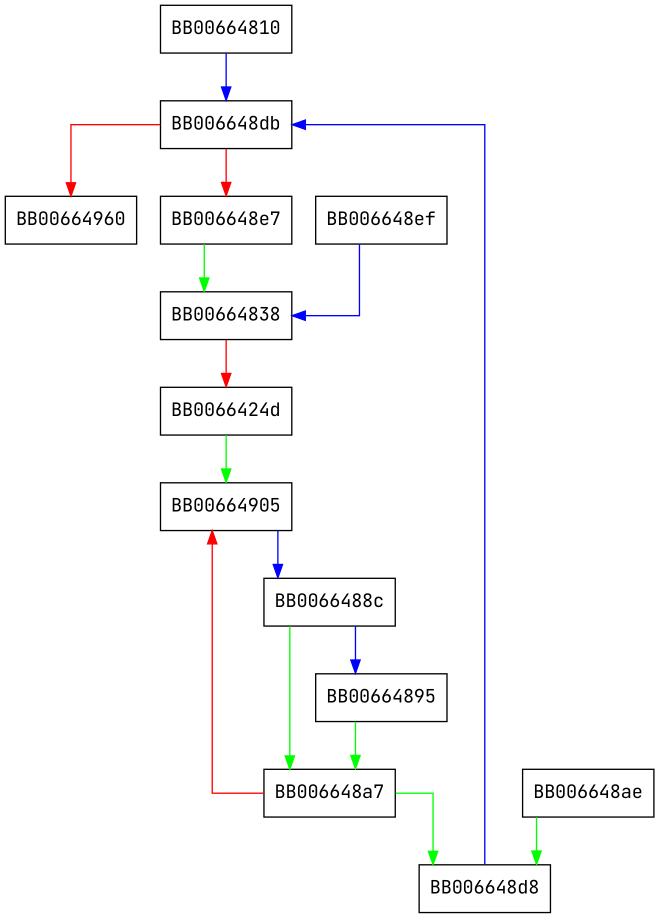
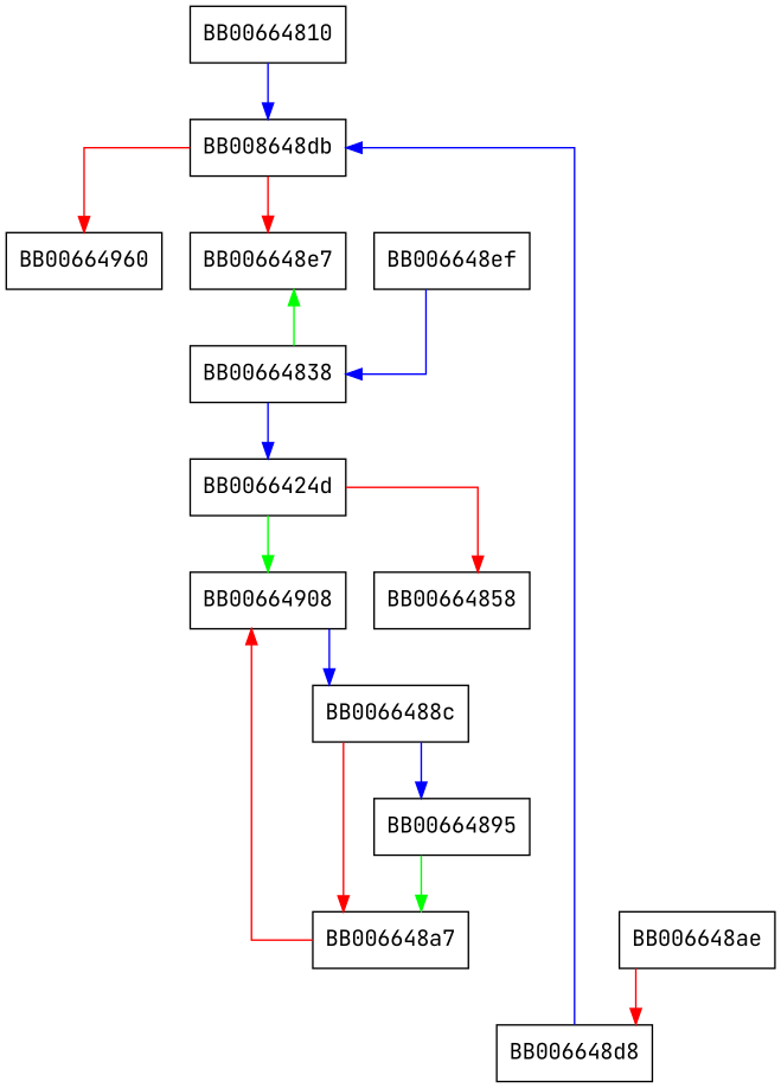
  digraph {
    fontname="JetBrains Mono"
    splines=ortho
    node [fontname="JetBrains Mono" shape=box]
    edge [color=red fontname="JetBrains Mono"]
    BB00664810
-   BB006648db
+   BB006648db [label=BB008648db]
    BB00664960
    BB006648e7
    BB00664838
    n6 [label=BB0066424d]
    BB0066488c
    BB006648a7
    BB00664895
-   BB00664908 [label=BB00664905]
+   BB00664908
+   BB00664858
    BB006648d8
    BB006648ae
    BB006648ef
    BB00664810 -> BB006648db [color=blue]
    BB006648db -> BB00664960
    BB006648db -> BB006648e7
-   BB006648e7 -> BB00664838 [color=green]
-   BB00664838 -> n6
+   BB00664838 -> BB006648e7 [color=green]
+   BB00664838 -> n6 [color=blue]
    n6 -> BB00664908 [color=green]
-   BB0066488c -> BB006648a7 [color=green]
+   n6 -> BB00664858
+   BB0066488c -> BB006648a7
    BB0066488c -> BB00664895 [color=blue]
    BB006648a7 -> BB00664908
-   BB006648a7 -> BB006648d8 [color=green]
    BB00664895 -> BB006648a7 [color=green]
    BB00664908 -> BB0066488c [color=blue]
    BB006648d8 -> BB006648db [color=blue]
-   BB006648ae -> BB006648d8 [color=green]
+   BB006648ae -> BB006648d8
    BB006648ef -> BB00664838 [color=blue]
  }
